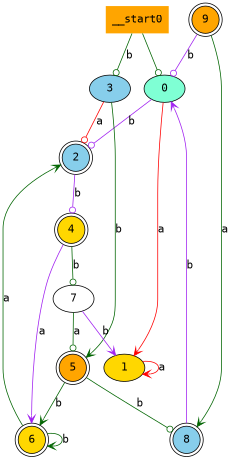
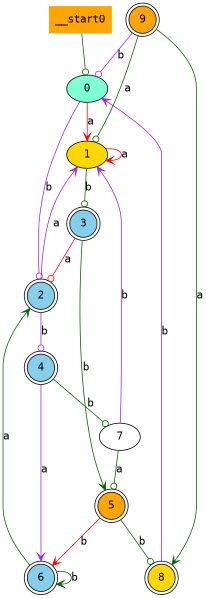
  digraph {
    fontname="DejaVu Sans Mono"
    node [fillcolor=orange fontname="DejaVu Sans Mono" shape=doublecircle style=filled]
    edge [arrowhead=vee color=darkgreen fontname="DejaVu Sans Mono"]
    __start0 [shape=none]
    0 [fillcolor=aquamarine shape=ellipse]
    1 [fillcolor=gold shape=""]
    2 [fillcolor=skyblue]
-   3 [fillcolor=skyblue shape=""]
-   4 [fillcolor=gold]
+   3 [fillcolor=skyblue]
+   4 [fillcolor=skyblue]
    5
-   6 [fillcolor=gold]
+   6 [fillcolor=skyblue]
    7 [fillcolor=white shape=ellipse]
-   8 [fillcolor=skyblue]
+   8 [fillcolor=gold]
    9
    __start0 -> 0 [arrowhead=odot]
    0 -> 1 [color=red label=a]
    0 -> 2 [arrowhead=odot color=purple label=b]
    1 -> 1 [color=red label=a]
-   __start0 -> 3 [arrowhead=odot label=b]
+   1 -> 3 [arrowhead=odot label=b]
+   2 -> 1 [color=purple label=a]
    2 -> 4 [arrowhead=odot color=purple label=b]
    3 -> 2 [arrowhead=odot color=red label=a]
    3 -> 5 [label=b]
    4 -> 6 [color=purple label=a]
    4 -> 7 [arrowhead=odot label=b]
-   5 -> 6 [label=b]
+   5 -> 6 [color=red label=b]
    5 -> 8 [arrowhead=odot label=b]
    6 -> 2 [label=a]
    6 -> 6 [label=b]
    7 -> 1 [color=purple label=b]
    7 -> 5 [arrowhead=odot label=a]
    8 -> 0 [color=purple label=b]
    9 -> 0 [arrowhead=odot color=purple label=b]
+   9 -> 1 [arrowhead=odot label=a]
    9 -> 8 [label=a]
  }
